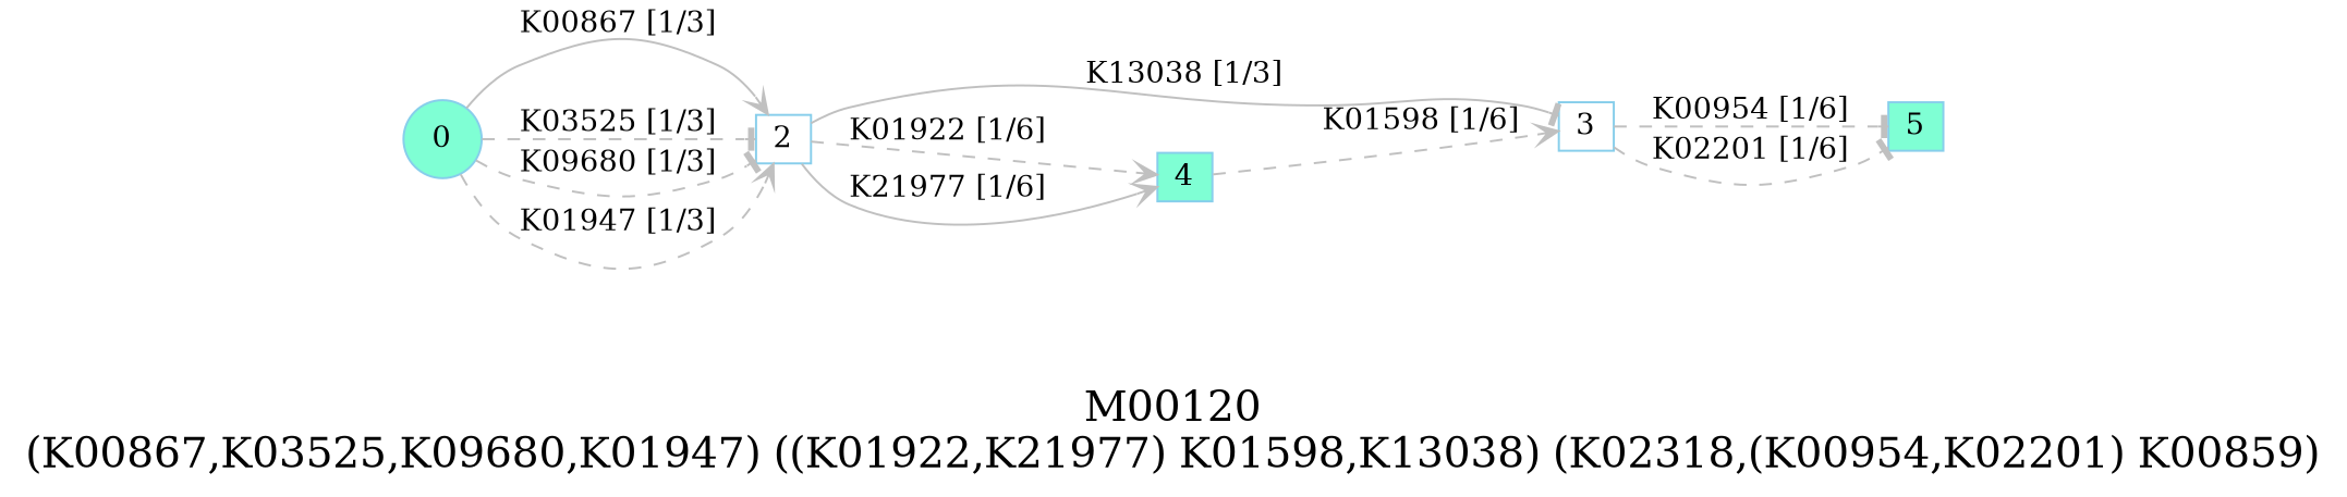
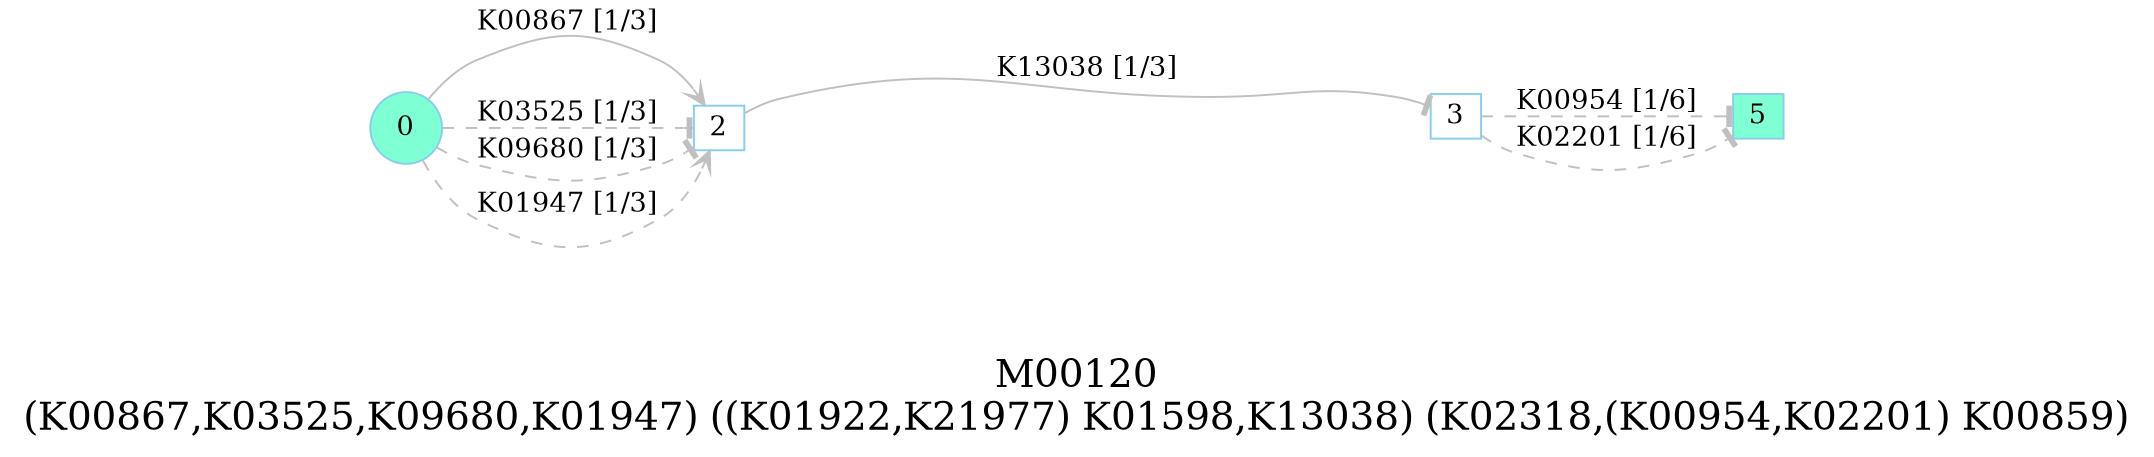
  digraph {
    fontsize=20
    label="M00120\n(K00867,K03525,K09680,K01947) ((K01922,K21977) K01598,K13038) (K02318,(K00954,K02201) K00859)"
    rankdir=LR
    node [color=skyblue fillcolor=aquamarine shape=box style=filled]
    edge [arrowhead=vee color=grey style=dashed]
    0 [height=.3 shape=circle width=.3]
    2 [fillcolor=white height=.3 width=.3]
    3 [fillcolor=white height=.3 width=.3]
-   4 [height=.3 width=.3]
    5 [height=.3 width=.3]
    subgraph sub_1 {
      0
      2
      3
-     4
      5
    }
    0 -> 2 [label="K00867 [1/3]" style=solid]
    0 -> 2 [arrowhead=tee label="K03525 [1/3]"]
    0 -> 2 [arrowhead=tee label="K09680 [1/3]"]
    0 -> 2 [label="K01947 [1/3]"]
    2 -> 3 [arrowhead=tee label="K13038 [1/3]" style=solid]
-   2 -> 4 [label="K01922 [1/6]"]
-   2 -> 4 [label="K21977 [1/6]" style=solid]
    3 -> 5 [arrowhead=tee label="K00954 [1/6]"]
    3 -> 5 [arrowhead=tee label="K02201 [1/6]"]
-   4 -> 3 [label="K01598 [1/6]"]
  }
